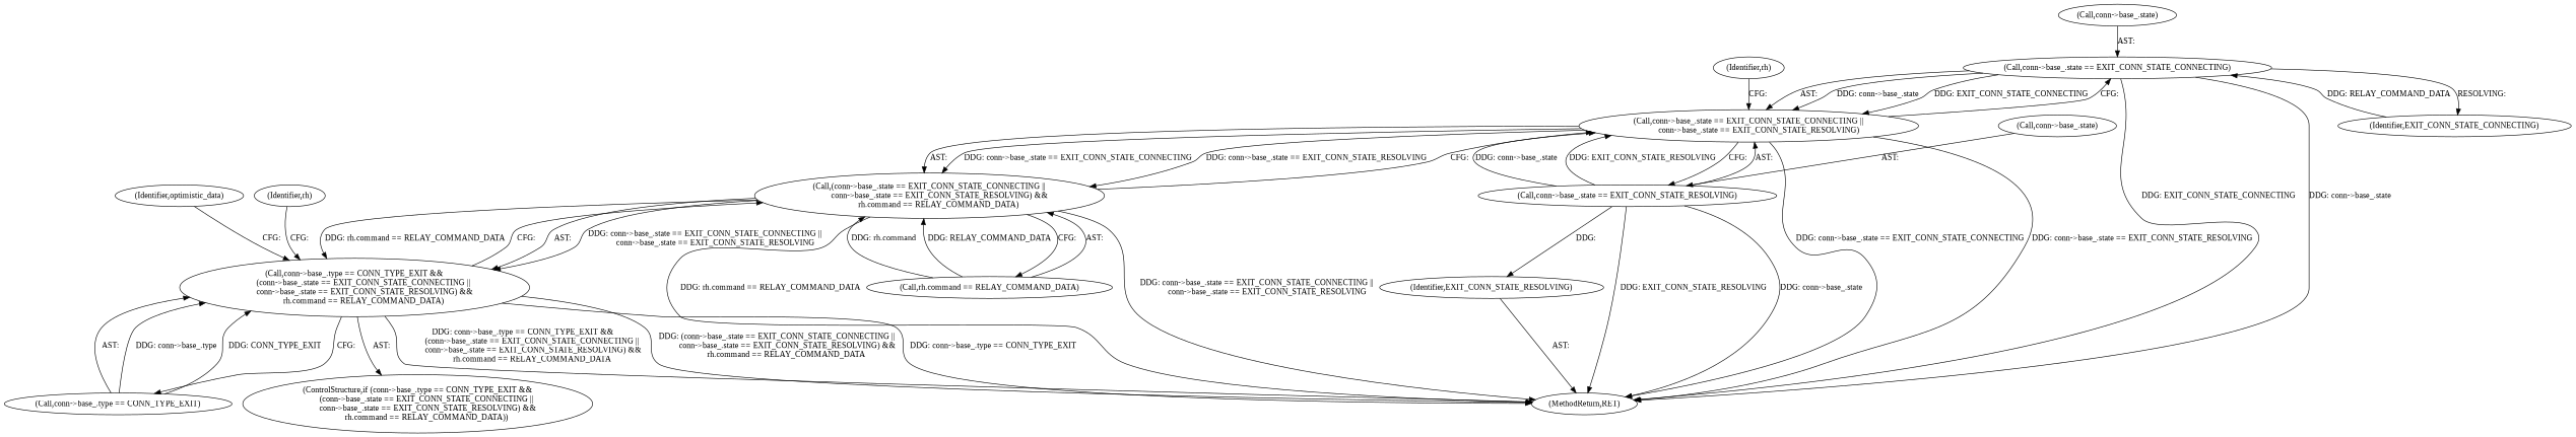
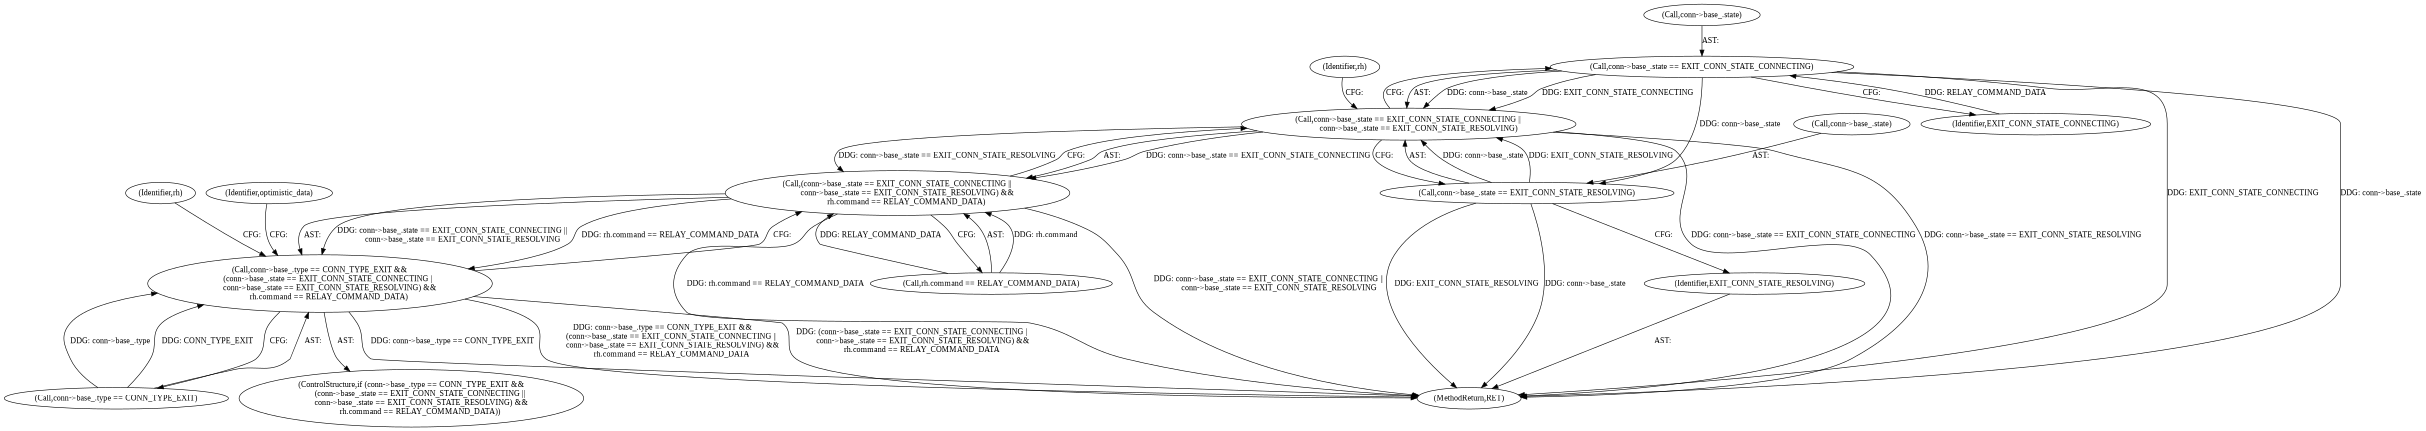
  digraph {
    fontname="Liberation Serif"
    node [fontname="Liberation Serif"]
    edge [fontname="Liberation Serif"]
    n1 [label="(Call,conn->base_.state == EXIT_CONN_STATE_CONNECTING)"]
    n2 [label="(Call,conn->base_.state == EXIT_CONN_STATE_CONNECTING ||\n         conn->base_.state == EXIT_CONN_STATE_RESOLVING)"]
    n3 [label="(Call,conn->base_.state == EXIT_CONN_STATE_RESOLVING)"]
    n4 [label="(MethodReturn,RET)"]
    n5 [label="(Identifier,EXIT_CONN_STATE_CONNECTING)"]
    n6 [label="(Call,(conn->base_.state == EXIT_CONN_STATE_CONNECTING ||\n         conn->base_.state == EXIT_CONN_STATE_RESOLVING) &&\n        rh.command == RELAY_COMMAND_DATA)"]
    n7 [label="(Identifier,EXIT_CONN_STATE_RESOLVING)"]
    n8 [label="(Call,conn->base_.type == CONN_TYPE_EXIT &&\n        (conn->base_.state == EXIT_CONN_STATE_CONNECTING ||\n         conn->base_.state == EXIT_CONN_STATE_RESOLVING) &&\n        rh.command == RELAY_COMMAND_DATA)"]
    n9 [label="(Call,rh.command == RELAY_COMMAND_DATA)"]
    n10 [label="(Call,conn->base_.type == CONN_TYPE_EXIT)"]
    n11 [label="(ControlStructure,if (conn->base_.type == CONN_TYPE_EXIT &&\n        (conn->base_.state == EXIT_CONN_STATE_CONNECTING ||\n         conn->base_.state == EXIT_CONN_STATE_RESOLVING) &&\n        rh.command == RELAY_COMMAND_DATA))"]
    n12 [label="(Call,conn->base_.state)"]
    n13 [label="(Call,conn->base_.state)"]
    n14 [label="(Identifier,rh)"]
    n15 [label="(Identifier,optimistic_data)"]
    n16 [label="(Identifier,rh)"]
    n1 -> n2 [label="AST: "]
    n1 -> n2 [label="DDG: conn->base_.state"]
    n1 -> n2 [label="DDG: EXIT_CONN_STATE_CONNECTING"]
+   n1 -> n3 [label="DDG: conn->base_.state"]
    n1 -> n4 [label="DDG: EXIT_CONN_STATE_CONNECTING"]
    n1 -> n4 [label="DDG: conn->base_.state"]
-   n1 -> n5 [label="RESOLVING: "]
+   n1 -> n5 [label="CFG: "]
    n2 -> n1 [label="CFG: "]
    n2 -> n3 [label="CFG: "]
    n2 -> n4 [label="DDG: conn->base_.state == EXIT_CONN_STATE_CONNECTING"]
    n2 -> n4 [label="DDG: conn->base_.state == EXIT_CONN_STATE_RESOLVING"]
    n2 -> n6 [label="AST: "]
    n2 -> n6 [label="DDG: conn->base_.state == EXIT_CONN_STATE_CONNECTING"]
    n2 -> n6 [label="DDG: conn->base_.state == EXIT_CONN_STATE_RESOLVING"]
    n3 -> n2 [label="AST: "]
    n3 -> n2 [label="DDG: conn->base_.state"]
    n3 -> n2 [label="DDG: EXIT_CONN_STATE_RESOLVING"]
    n3 -> n4 [label="DDG: EXIT_CONN_STATE_RESOLVING"]
    n3 -> n4 [label="DDG: conn->base_.state"]
-   n3 -> n7 [label="DDG: "]
+   n3 -> n7 [label="CFG: "]
    n5 -> n1 [label="DDG: RELAY_COMMAND_DATA"]
    n6 -> n2 [label="CFG: "]
    n6 -> n4 [label="DDG: rh.command == RELAY_COMMAND_DATA"]
    n6 -> n4 [label="DDG: conn->base_.state == EXIT_CONN_STATE_CONNECTING ||\n         conn->base_.state == EXIT_CONN_STATE_RESOLVING"]
    n6 -> n8 [label="AST: "]
    n6 -> n8 [label="DDG: conn->base_.state == EXIT_CONN_STATE_CONNECTING ||\n         conn->base_.state == EXIT_CONN_STATE_RESOLVING"]
    n6 -> n8 [label="DDG: rh.command == RELAY_COMMAND_DATA"]
    n6 -> n9 [label="CFG: "]
    n7 -> n4 [label="AST: "]
    n8 -> n4 [label="DDG: (conn->base_.state == EXIT_CONN_STATE_CONNECTING ||\n         conn->base_.state == EXIT_CONN_STATE_RESOLVING) &&\n        rh.command == RELAY_COMMAND_DATA"]
    n8 -> n4 [label="DDG: conn->base_.type == CONN_TYPE_EXIT"]
    n8 -> n4 [label="DDG: conn->base_.type == CONN_TYPE_EXIT &&\n        (conn->base_.state == EXIT_CONN_STATE_CONNECTING ||\n         conn->base_.state == EXIT_CONN_STATE_RESOLVING) &&\n        rh.command == RELAY_COMMAND_DATA"]
    n8 -> n6 [label="CFG: "]
    n8 -> n10 [label="CFG: "]
    n8 -> n11 [label="AST: "]
    n9 -> n6 [label="AST: "]
    n9 -> n6 [label="DDG: rh.command"]
    n9 -> n6 [label="DDG: RELAY_COMMAND_DATA"]
    n10 -> n8 [label="AST: "]
    n10 -> n8 [label="DDG: conn->base_.type"]
    n10 -> n8 [label="DDG: CONN_TYPE_EXIT"]
    n12 -> n3 [label="AST: "]
    n13 -> n1 [label="AST: "]
    n14 -> n2 [label="CFG: "]
    n15 -> n8 [label="CFG: "]
    n16 -> n8 [label="CFG: "]
  }
